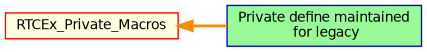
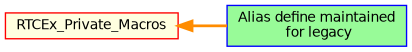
  digraph {
    rankdir=LR
    node [fontname=Helvetica fontsize=10 shape=box style=filled]
    n1 [color=red fillcolor=lightyellow height=0.2 label=RTCEx_Private_Macros width=0.4]
-   n2 [color=blue fillcolor=palegreen fontcolor=black height=0.2 label="Private define maintained\l for legacy" width=0.4]
+   n2 [color=blue fillcolor=palegreen fontcolor=black height=0.2 label="Alias define maintained\l for legacy" width=0.4]
    n1 -> n2 [dir=back fontname=Helvetica fontsize=10 labelfontname=Helvetica labelfontsize=10 shape=plaintext style=bold color=darkorange]
  }
